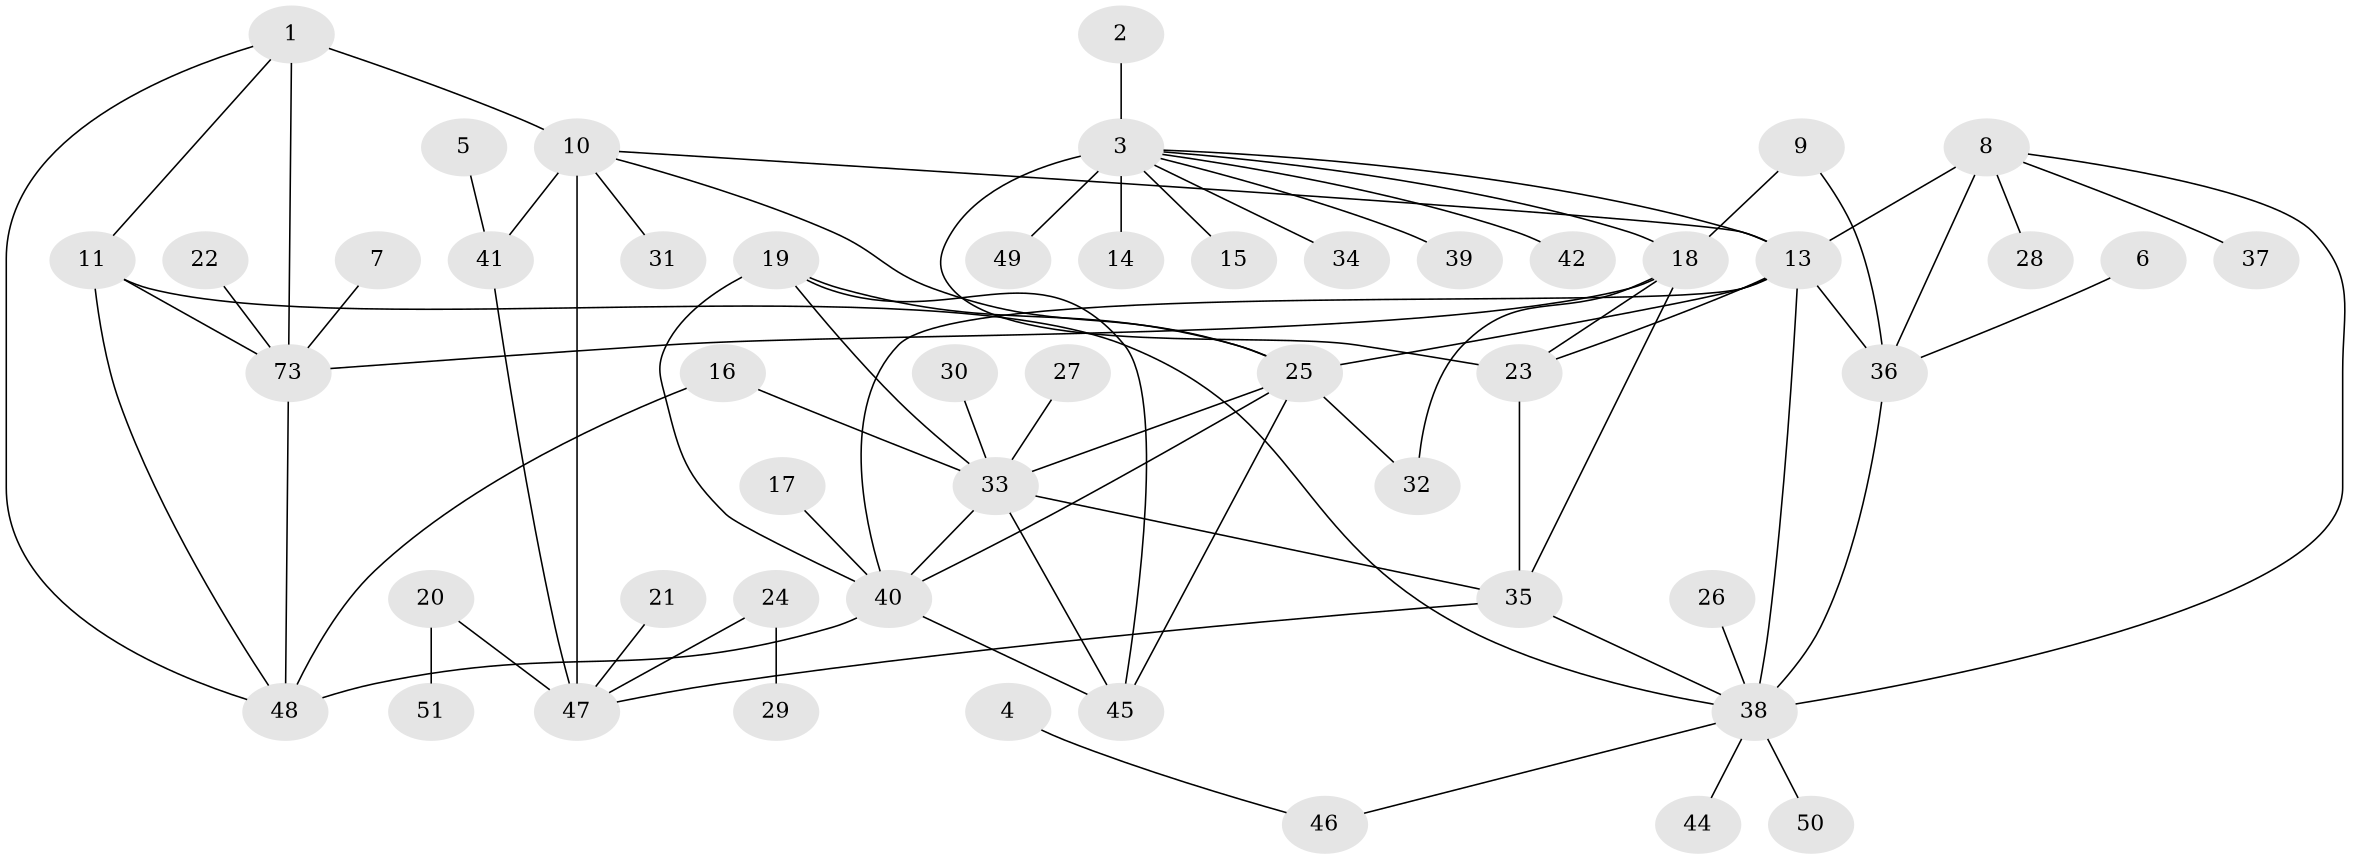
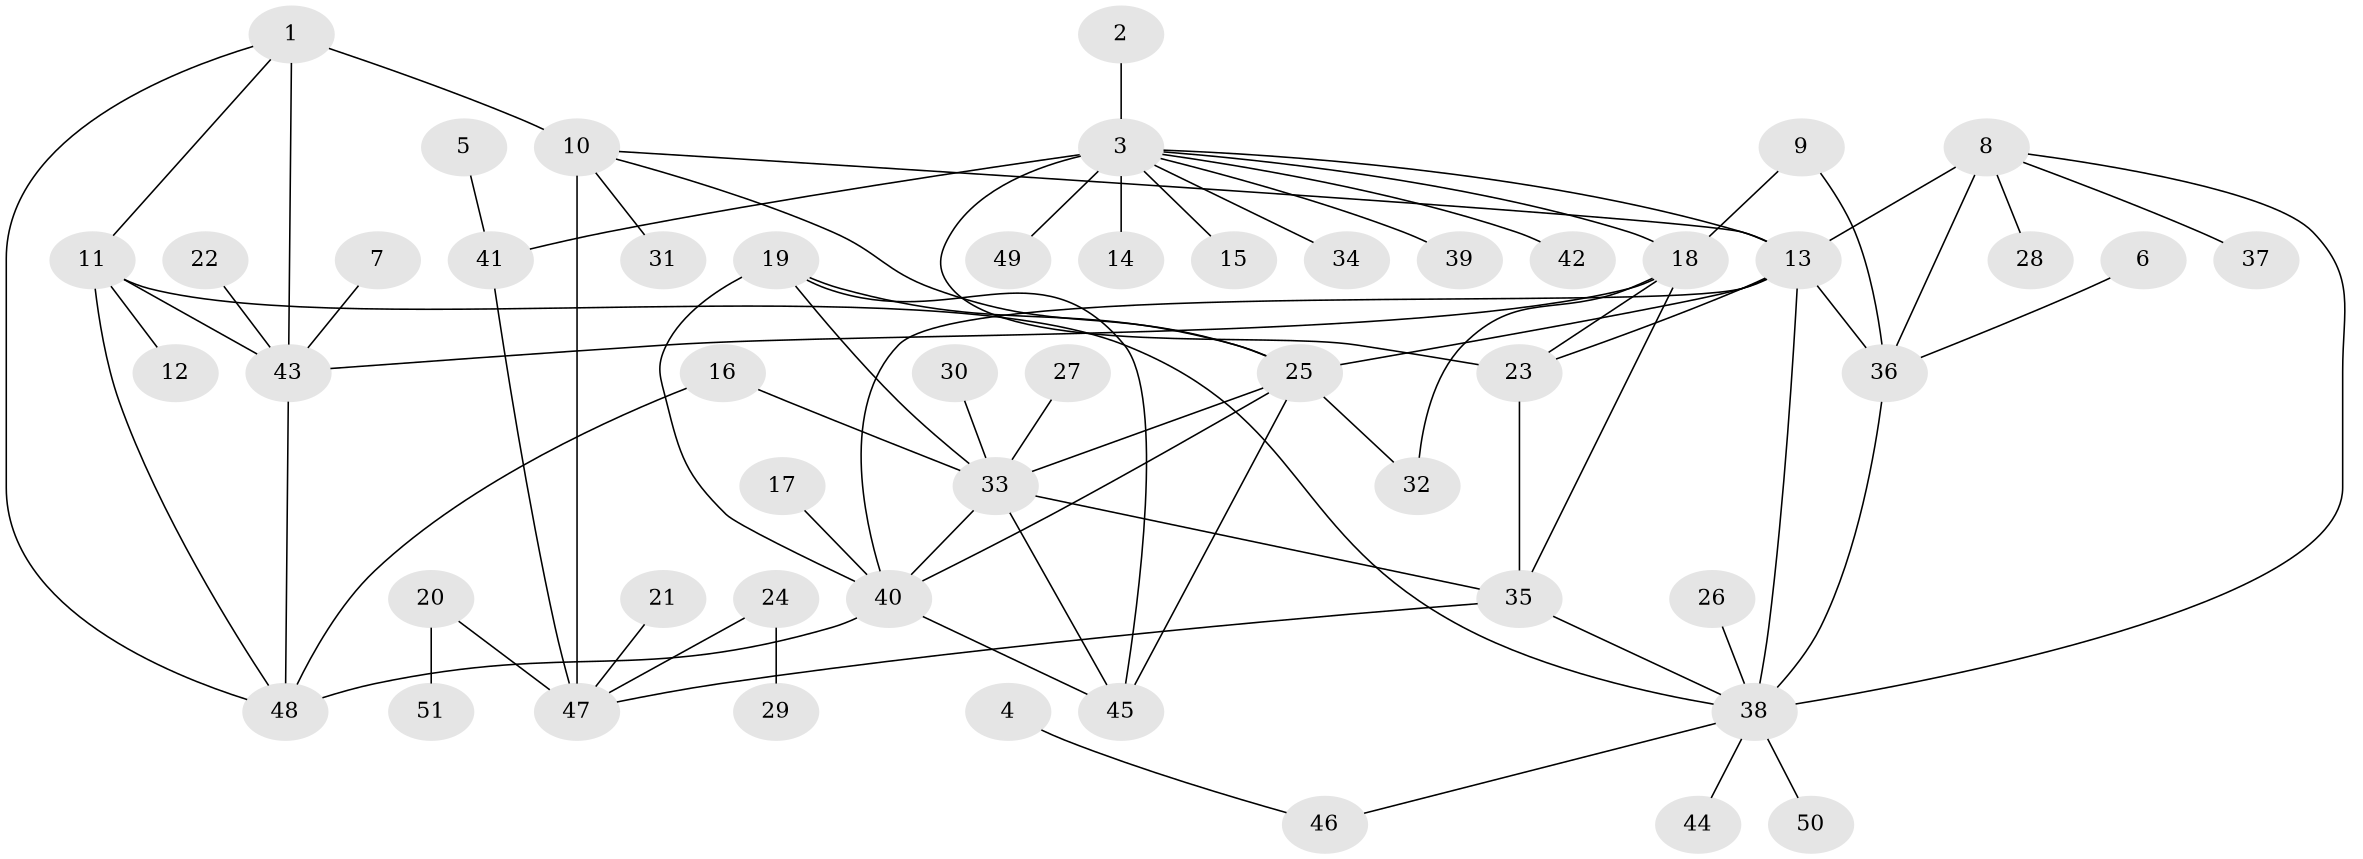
  graph {
    node [color=gray90 style=filled]
    edge [weight=1.0]
    1
    10
    11
-   43 [label=73]
+   43
    48
    13
    41
    25
    31
    47
    38
+   12
    2
    3
    14
    15
    18
    23
    34
    39
    42
    49
    36
    40
    35
    32
    4
    46
    5
    6
    7
    8
    28
    37
    44
    50
    9
    33
    45
    16
    17
    19
    20
    51
    21
    22
    24
    29
    26
    27
    30
    1 -- 10
    1 -- 11
    1 -- 43 [weight=2.0]
    1 -- 48
    10 -- 13
-   10 -- 41 [weight=4.0]
+   3 -- 41 [weight=4.0]
    10 -- 25
    10 -- 31
    10 -- 47 [weight=2.0]
    11 -- 43 [weight=2.0]
    11 -- 48
    11 -- 38
+   11 -- 12
    43 -- 48 [weight=2.0]
    13 -- 25
    13 -- 38 [weight=2.0]
    13 -- 23
    13 -- 36 [weight=2.0]
    13 -- 40
    41 -- 47 [weight=2.0]
    25 -- 40
    25 -- 32
    25 -- 33
    25 -- 45
    38 -- 46
    38 -- 44
    38 -- 50
    2 -- 3
    3 -- 13
    3 -- 14
    3 -- 15
    3 -- 18 [weight=2.0]
    3 -- 23 [weight=2.0]
    3 -- 34
    3 -- 39
    3 -- 42
    3 -- 49
    18 -- 43
    18 -- 23
    18 -- 35
    18 -- 32
    23 -- 35
    36 -- 38
    40 -- 48
    40 -- 45
    35 -- 47
    35 -- 38
    4 -- 46
    5 -- 41
    6 -- 36
    7 -- 43
    8 -- 13 [weight=2.0]
    8 -- 38
    8 -- 36
    8 -- 28
    8 -- 37
    9 -- 18
    9 -- 36
    33 -- 40
    33 -- 35
    33 -- 45
    16 -- 48
    16 -- 33
    17 -- 40
    19 -- 25
    19 -- 40
    19 -- 33
    19 -- 45
    20 -- 47
    20 -- 51
    21 -- 47
    22 -- 43
    24 -- 47
    24 -- 29
    26 -- 38
    27 -- 33
    30 -- 33
  }
